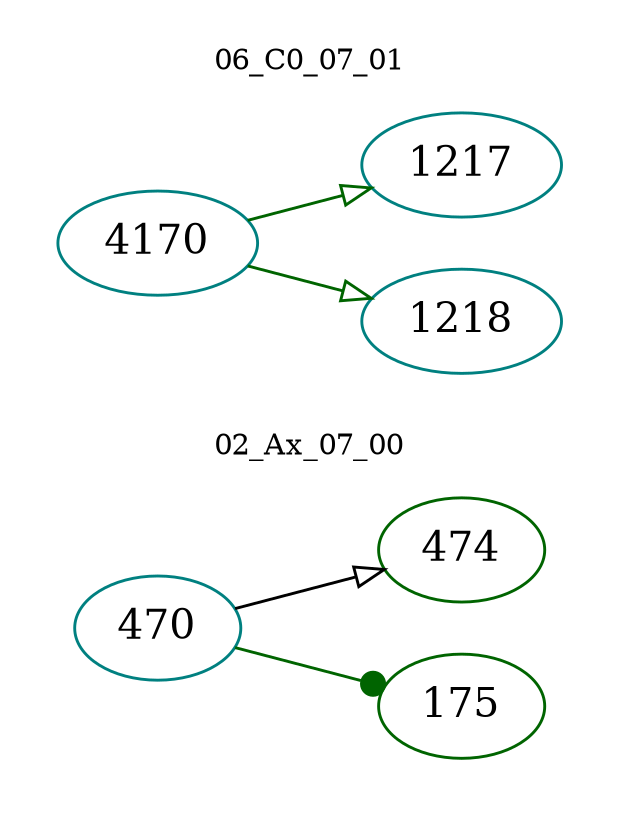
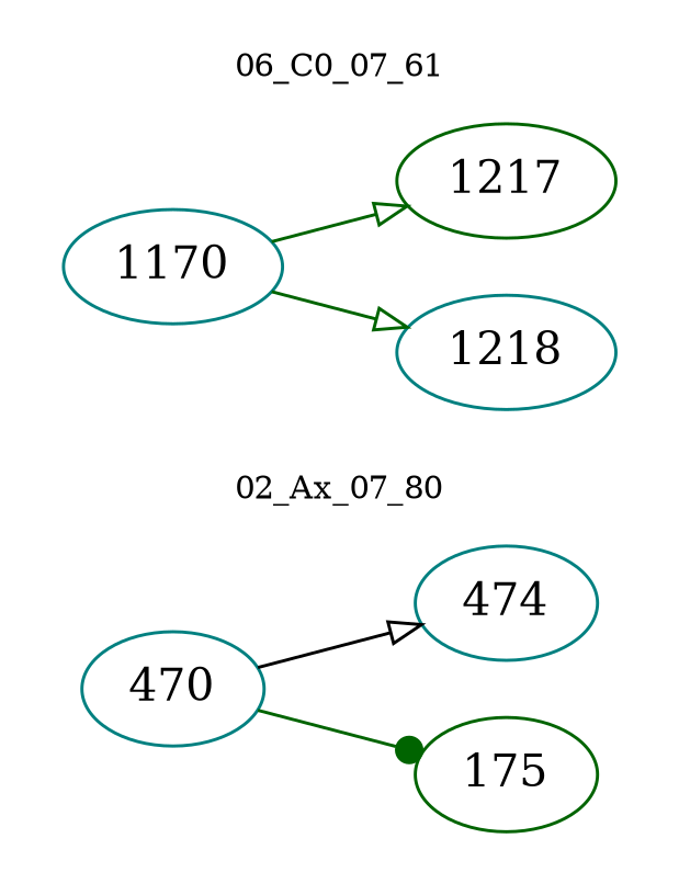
  digraph {
    rankdir=LR
    node [color=teal]
    edge [arrowhead=onormal color=darkgreen]
    n1 [label=470]
    n2 [color=darkgreen label=175]
-   n3 [color=darkgreen label=474]
-   n4 [label=4170]
+   n3 [label=474]
+   n4 [label=1170]
    n5 [label=1218]
-   n6 [label=1217]
+   n6 [color=darkgreen label=1217]
    subgraph cluster_1 {
      color=white
      fontsize=10
-     label="02_Ax_07_00"
+     label="02_Ax_07_80"
      n1
      n2
      n3
    }
    subgraph cluster_2 {
      color=white
      fontsize=10
-     label="06_C0_07_01"
+     label="06_C0_07_61"
      n4
      n5
      n6
    }
    n1 -> n2 [arrowhead=dot]
    n1 -> n3 [color=black]
    n4 -> n5
    n4 -> n6
  }
